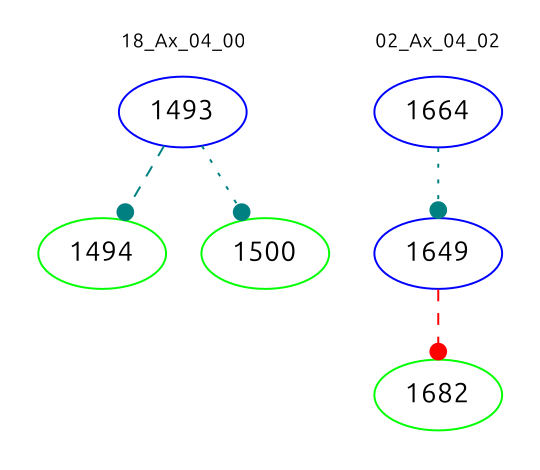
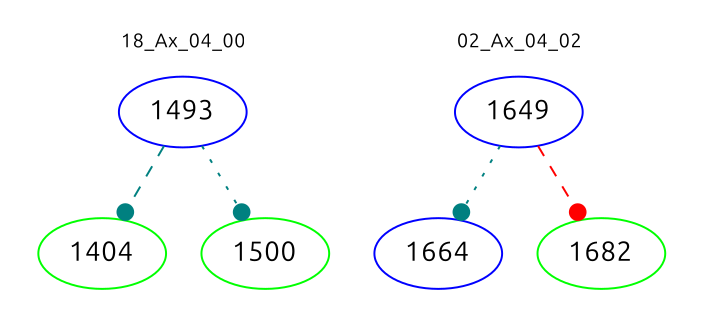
  digraph {
    fontname=Ubuntu
    node [color=green fontname=Ubuntu]
    edge [arrowhead=dot color=teal fontname=Ubuntu style=dashed]
-   n1 [label=1494]
+   n1 [label=1404]
    n2 [color=blue label=1493]
    n3 [label=1500]
    n4 [color=blue label=1664]
    n5 [color=blue label=1649]
    n6 [label=1682]
    subgraph cluster_1 {
      color=white
      fontsize=10
      label="18_Ax_04_00"
      n1
      n2
      n3
    }
    subgraph cluster_2 {
      color=white
      fontsize=10
      label="02_Ax_04_02"
      n4
      n5
      n6
    }
    n2 -> n1
    n2 -> n3 [style=dotted]
-   n4 -> n5 [style=dotted]
+   n5 -> n4 [style=dotted]
    n5 -> n6 [color=red]
  }
